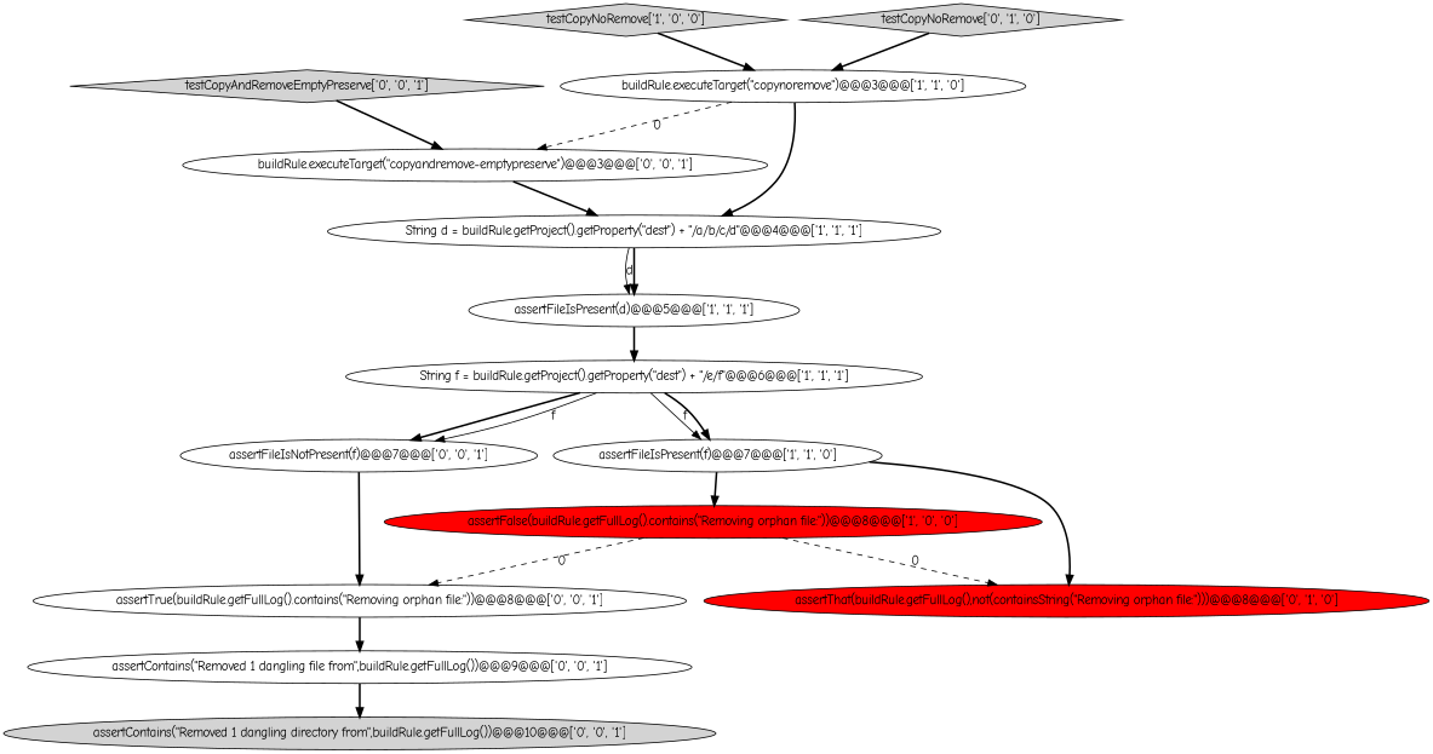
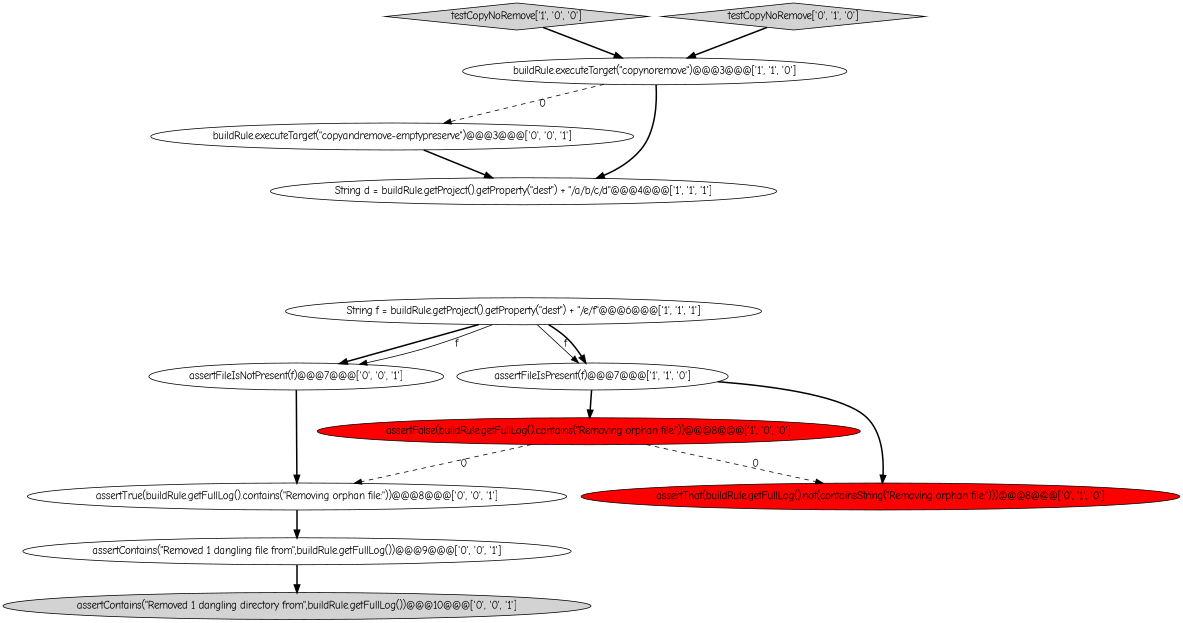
  digraph {
    fontname="Comic Neue"
    node [fillcolor=white fontname="Comic Neue" shape=ellipse style=filled]
    edge [fontname="Comic Neue" style=bold]
    n1 [label="assertContains(\"Removed 1 dangling file from\",buildRule.getFullLog())@@@9@@@['0', '0', '1']"]
    n2 [fillcolor=lightgray label="assertContains(\"Removed 1 dangling directory from\",buildRule.getFullLog())@@@10@@@['0', '0', '1']"]
    n3 [label="assertFileIsNotPresent(f)@@@7@@@['0', '0', '1']"]
    n4 [label="assertTrue(buildRule.getFullLog().contains(\"Removing orphan file:\"))@@@8@@@['0', '0', '1']"]
    n5 [label="buildRule.executeTarget(\"copynoremove\")@@@3@@@['1', '1', '0']"]
    n6 [label="buildRule.executeTarget(\"copyandremove-emptypreserve\")@@@3@@@['0', '0', '1']"]
    n7 [label="String d = buildRule.getProject().getProperty(\"dest\") + \"/a/b/c/d\"@@@4@@@['1', '1', '1']"]
-   n8 [label="assertFileIsPresent(d)@@@5@@@['1', '1', '1']"]
    n9 [fillcolor=red label="assertFalse(buildRule.getFullLog().contains(\"Removing orphan file:\"))@@@8@@@['1', '0', '0']"]
    n10 [fillcolor=red label="assertThat(buildRule.getFullLog(),not(containsString(\"Removing orphan file:\")))@@@8@@@['0', '1', '0']"]
    n11 [fillcolor=lightgray label="testCopyNoRemove['1', '0', '0']" shape=diamond]
    n12 [label="assertFileIsPresent(f)@@@7@@@['1', '1', '0']"]
    n13 [fillcolor=lightgray label="testCopyNoRemove['0', '1', '0']" shape=diamond]
    n14 [label="String f = buildRule.getProject().getProperty(\"dest\") + \"/e/f\"@@@6@@@['1', '1', '1']"]
-   n15 [fillcolor=lightgray label="testCopyAndRemoveEmptyPreserve['0', '0', '1']" shape=diamond]
    n1 -> n2
    n3 -> n4
    n4 -> n1
    n5 -> n6 [label=0 style=dashed]
    n5 -> n7
    n6 -> n7
-   n7 -> n8 [label=d style=solid]
-   n7 -> n8
-   n8 -> n14
    n9 -> n4 [label=0 style=dashed]
    n9 -> n10 [label=0 style=dashed]
    n11 -> n5
    n12 -> n9
    n12 -> n10
    n13 -> n5
    n14 -> n3
    n14 -> n3 [label=f style=solid]
    n14 -> n12 [label=f style=solid]
    n14 -> n12
-   n15 -> n6
  }
